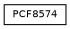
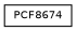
  digraph {
    rankdir=LR
-   n1 [color=black fillcolor=white fontname=Helvetica fontsize=10 height=0.2 label=PCF8574 shape=record style=filled width=0.4]
+   n1 [color=black fillcolor=white fontname=Helvetica fontsize=10 height=0.2 label=PCF8674 shape=record style=filled width=0.4]
  }
